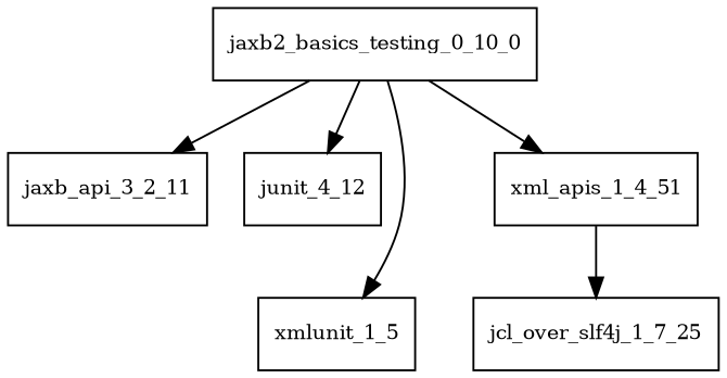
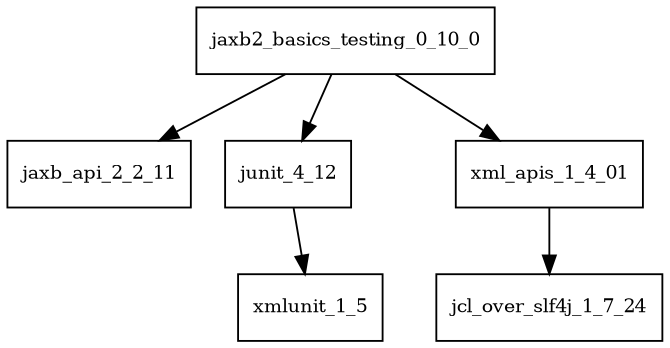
  digraph {
    node [fontsize=10.0 shape=box]
    jaxb2_basics_testing_0_10_0
-   jaxb_api_2_2_11 [label=jaxb_api_3_2_11]
+   jaxb_api_2_2_11
    junit_4_12
-   xml_apis_1_4_01 [label=xml_apis_1_4_51]
+   xml_apis_1_4_01
    xmlunit_1_5
-   jcl_over_slf4j_1_7_25
+   jcl_over_slf4j_1_7_25 [label=jcl_over_slf4j_1_7_24]
    jaxb2_basics_testing_0_10_0 -> jaxb_api_2_2_11
    jaxb2_basics_testing_0_10_0 -> junit_4_12
    jaxb2_basics_testing_0_10_0 -> xml_apis_1_4_01
-   jaxb2_basics_testing_0_10_0 -> xmlunit_1_5
+   junit_4_12 -> xmlunit_1_5
    xml_apis_1_4_01 -> jcl_over_slf4j_1_7_25
  }
